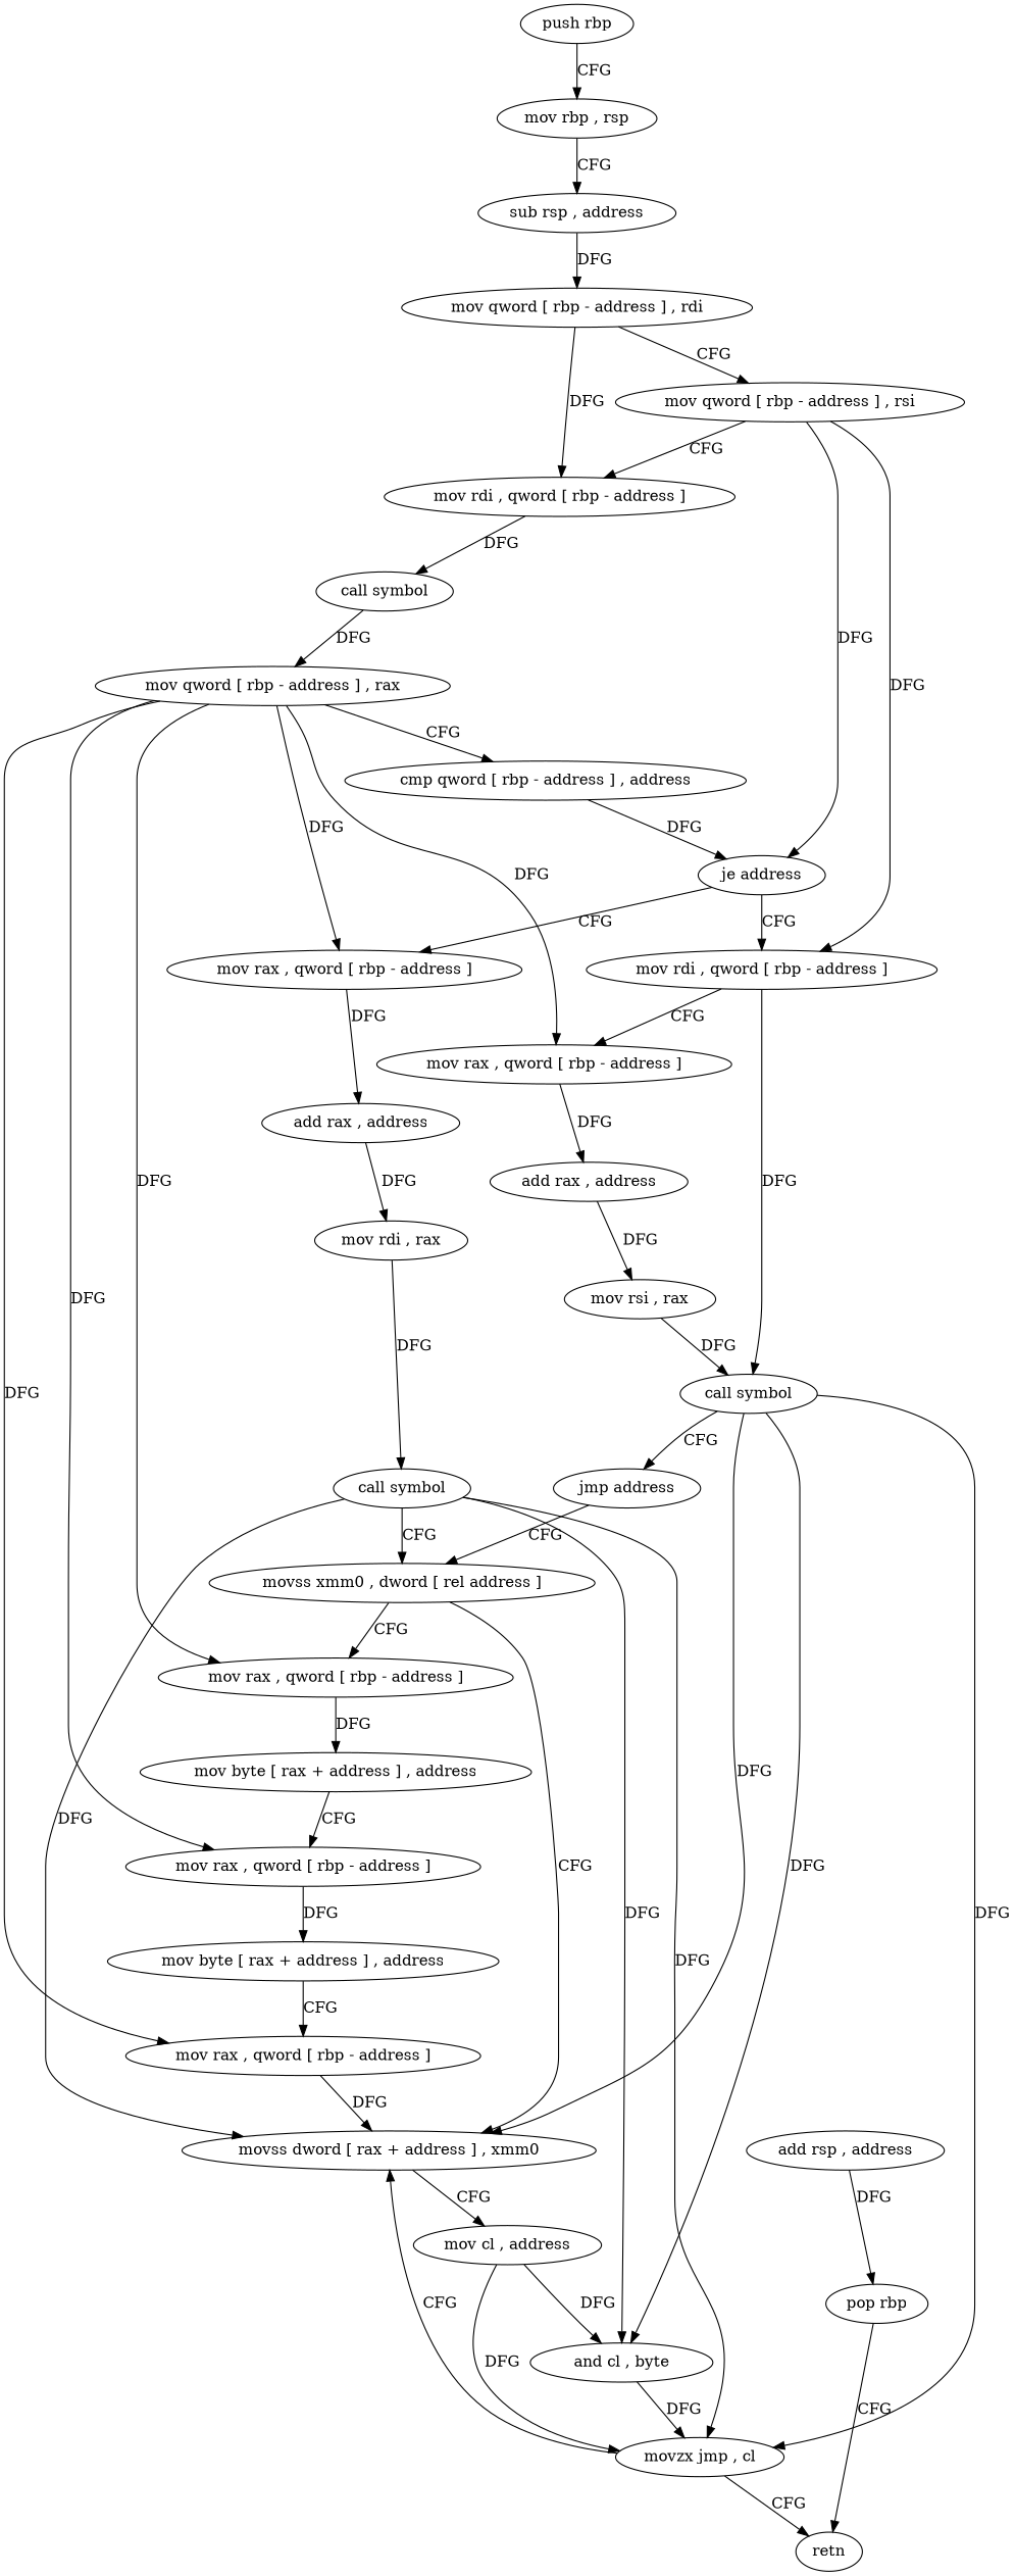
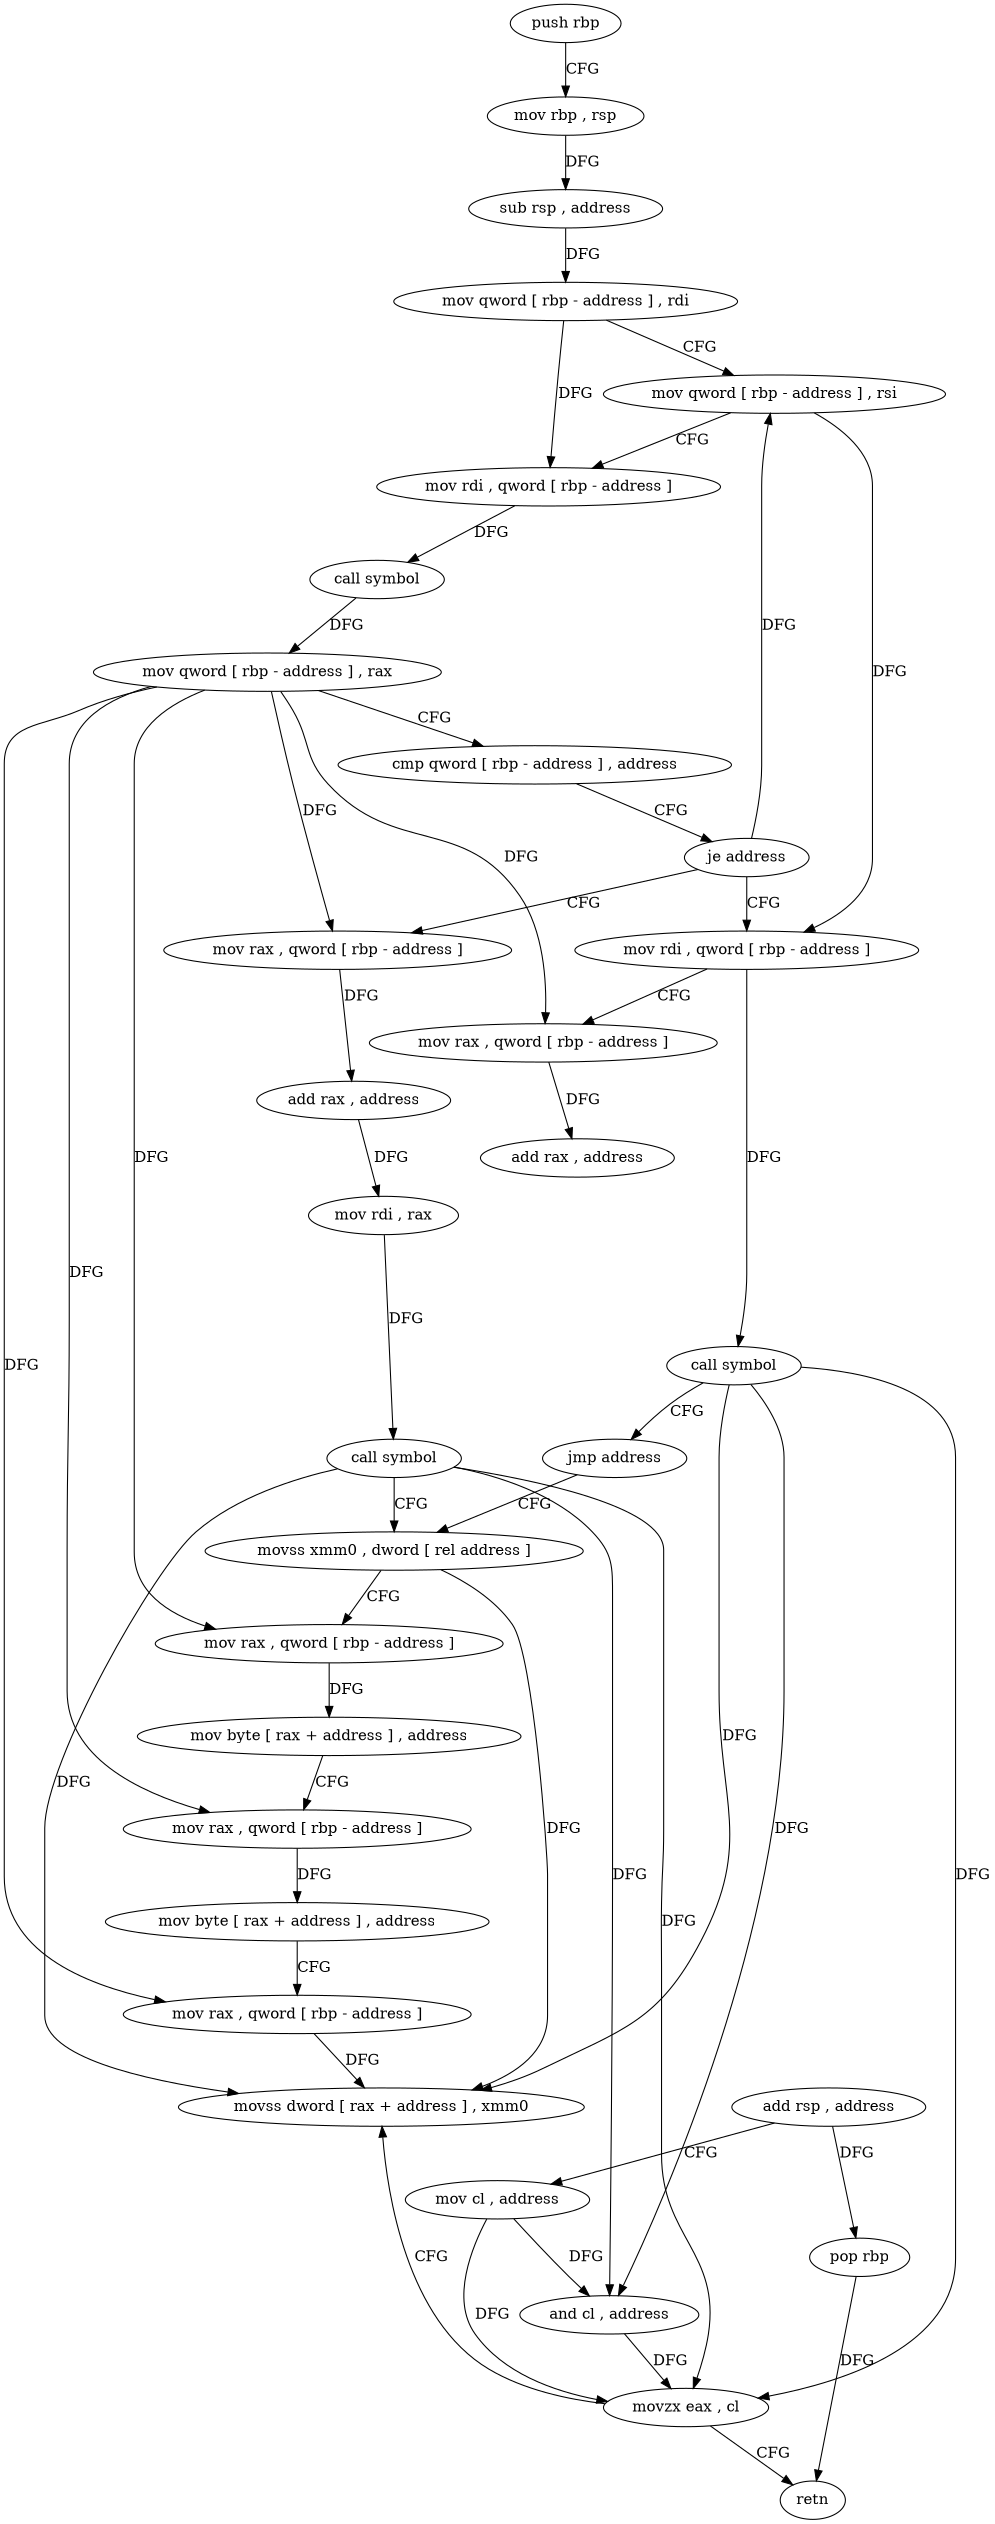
  digraph {
    n1 [label="push rbp"]
    n2 [label="mov rbp , rsp"]
    n3 [label="sub rsp , address"]
    n4 [label="mov qword [ rbp - address ] , rdi"]
    n5 [label="mov qword [ rbp - address ] , rsi"]
    n6 [label="mov rdi , qword [ rbp - address ]"]
    n7 [label="je address"]
    n8 [label="mov rdi , qword [ rbp - address ]"]
    n9 [label="call symbol"]
    n10 [label="mov rax , qword [ rbp - address ]"]
    n11 [label="mov rax , qword [ rbp - address ]"]
    n12 [label="call symbol"]
    n13 [label="mov qword [ rbp - address ] , rax"]
    n14 [label="cmp qword [ rbp - address ] , address"]
    n15 [label="mov rax , qword [ rbp - address ]"]
    n16 [label="mov rax , qword [ rbp - address ]"]
    n17 [label="mov rax , qword [ rbp - address ]"]
    n18 [label="add rax , address"]
    n19 [label="add rax , address"]
    n20 [label="mov byte [ rax + address ] , address"]
    n21 [label="mov byte [ rax + address ] , address"]
    n22 [label="movss dword [ rax + address ] , xmm0"]
    n23 [label="mov rdi , rax"]
-   n24 [label="and cl , byte"]
-   n25 [label="movzx jmp , cl"]
+   n24 [label="and cl , address"]
+   n25 [label="movzx eax , cl"]
    n26 [label="jmp address"]
    n27 [label="call symbol"]
    n28 [label="movss xmm0 , dword [ rel address ]"]
    n29 [label="mov cl , address"]
    n30 [label=retn]
-   n31 [label="mov rsi , rax"]
    n32 [label="add rsp , address"]
    n33 [label="pop rbp"]
    n1 -> n2 [label=CFG]
-   n2 -> n3 [label=CFG]
+   n2 -> n3 [label=DFG]
    n3 -> n4 [label=DFG]
    n4 -> n5 [label=CFG]
    n4 -> n6 [label=DFG]
    n5 -> n6 [label=CFG]
-   n5 -> n7 [label=DFG]
+   n7 -> n5 [label=DFG]
    n5 -> n8 [label=DFG]
    n6 -> n9 [label=DFG]
    n7 -> n8 [label=CFG]
    n7 -> n10 [label=CFG]
    n8 -> n11 [label=CFG]
    n8 -> n12 [label=DFG]
    n9 -> n13 [label=DFG]
    n10 -> n18 [label=DFG]
    n11 -> n19 [label=DFG]
    n12 -> n22 [label=DFG]
    n12 -> n24 [label=DFG]
    n12 -> n25 [label=DFG]
    n12 -> n26 [label=CFG]
    n13 -> n10 [label=DFG]
    n13 -> n11 [label=DFG]
    n13 -> n14 [label=CFG]
    n13 -> n15 [label=DFG]
    n13 -> n16 [label=DFG]
    n13 -> n17 [label=DFG]
-   n14 -> n7 [label=DFG]
+   n14 -> n7 [label=CFG]
    n15 -> n20 [label=DFG]
    n16 -> n21 [label=DFG]
    n17 -> n22 [label=DFG]
    n18 -> n23 [label=DFG]
-   n19 -> n31 [label=DFG]
    n20 -> n16 [label=CFG]
    n21 -> n17 [label=CFG]
-   n22 -> n29 [label=CFG]
+   n32 -> n29 [label=CFG]
    n23 -> n27 [label=DFG]
    n24 -> n25 [label=DFG]
    n25 -> n22 [label=CFG]
    n25 -> n30 [label=CFG]
    n26 -> n28 [label=CFG]
    n27 -> n22 [label=DFG]
    n27 -> n24 [label=DFG]
    n27 -> n25 [label=DFG]
    n27 -> n28 [label=CFG]
    n28 -> n15 [label=CFG]
-   n28 -> n22 [label=CFG]
+   n28 -> n22 [label=DFG]
    n29 -> n24 [label=DFG]
    n29 -> n25 [label=DFG]
-   n31 -> n12 [label=DFG]
    n32 -> n33 [label=DFG]
-   n33 -> n30 [label=CFG]
+   n33 -> n30 [label=DFG]
  }
